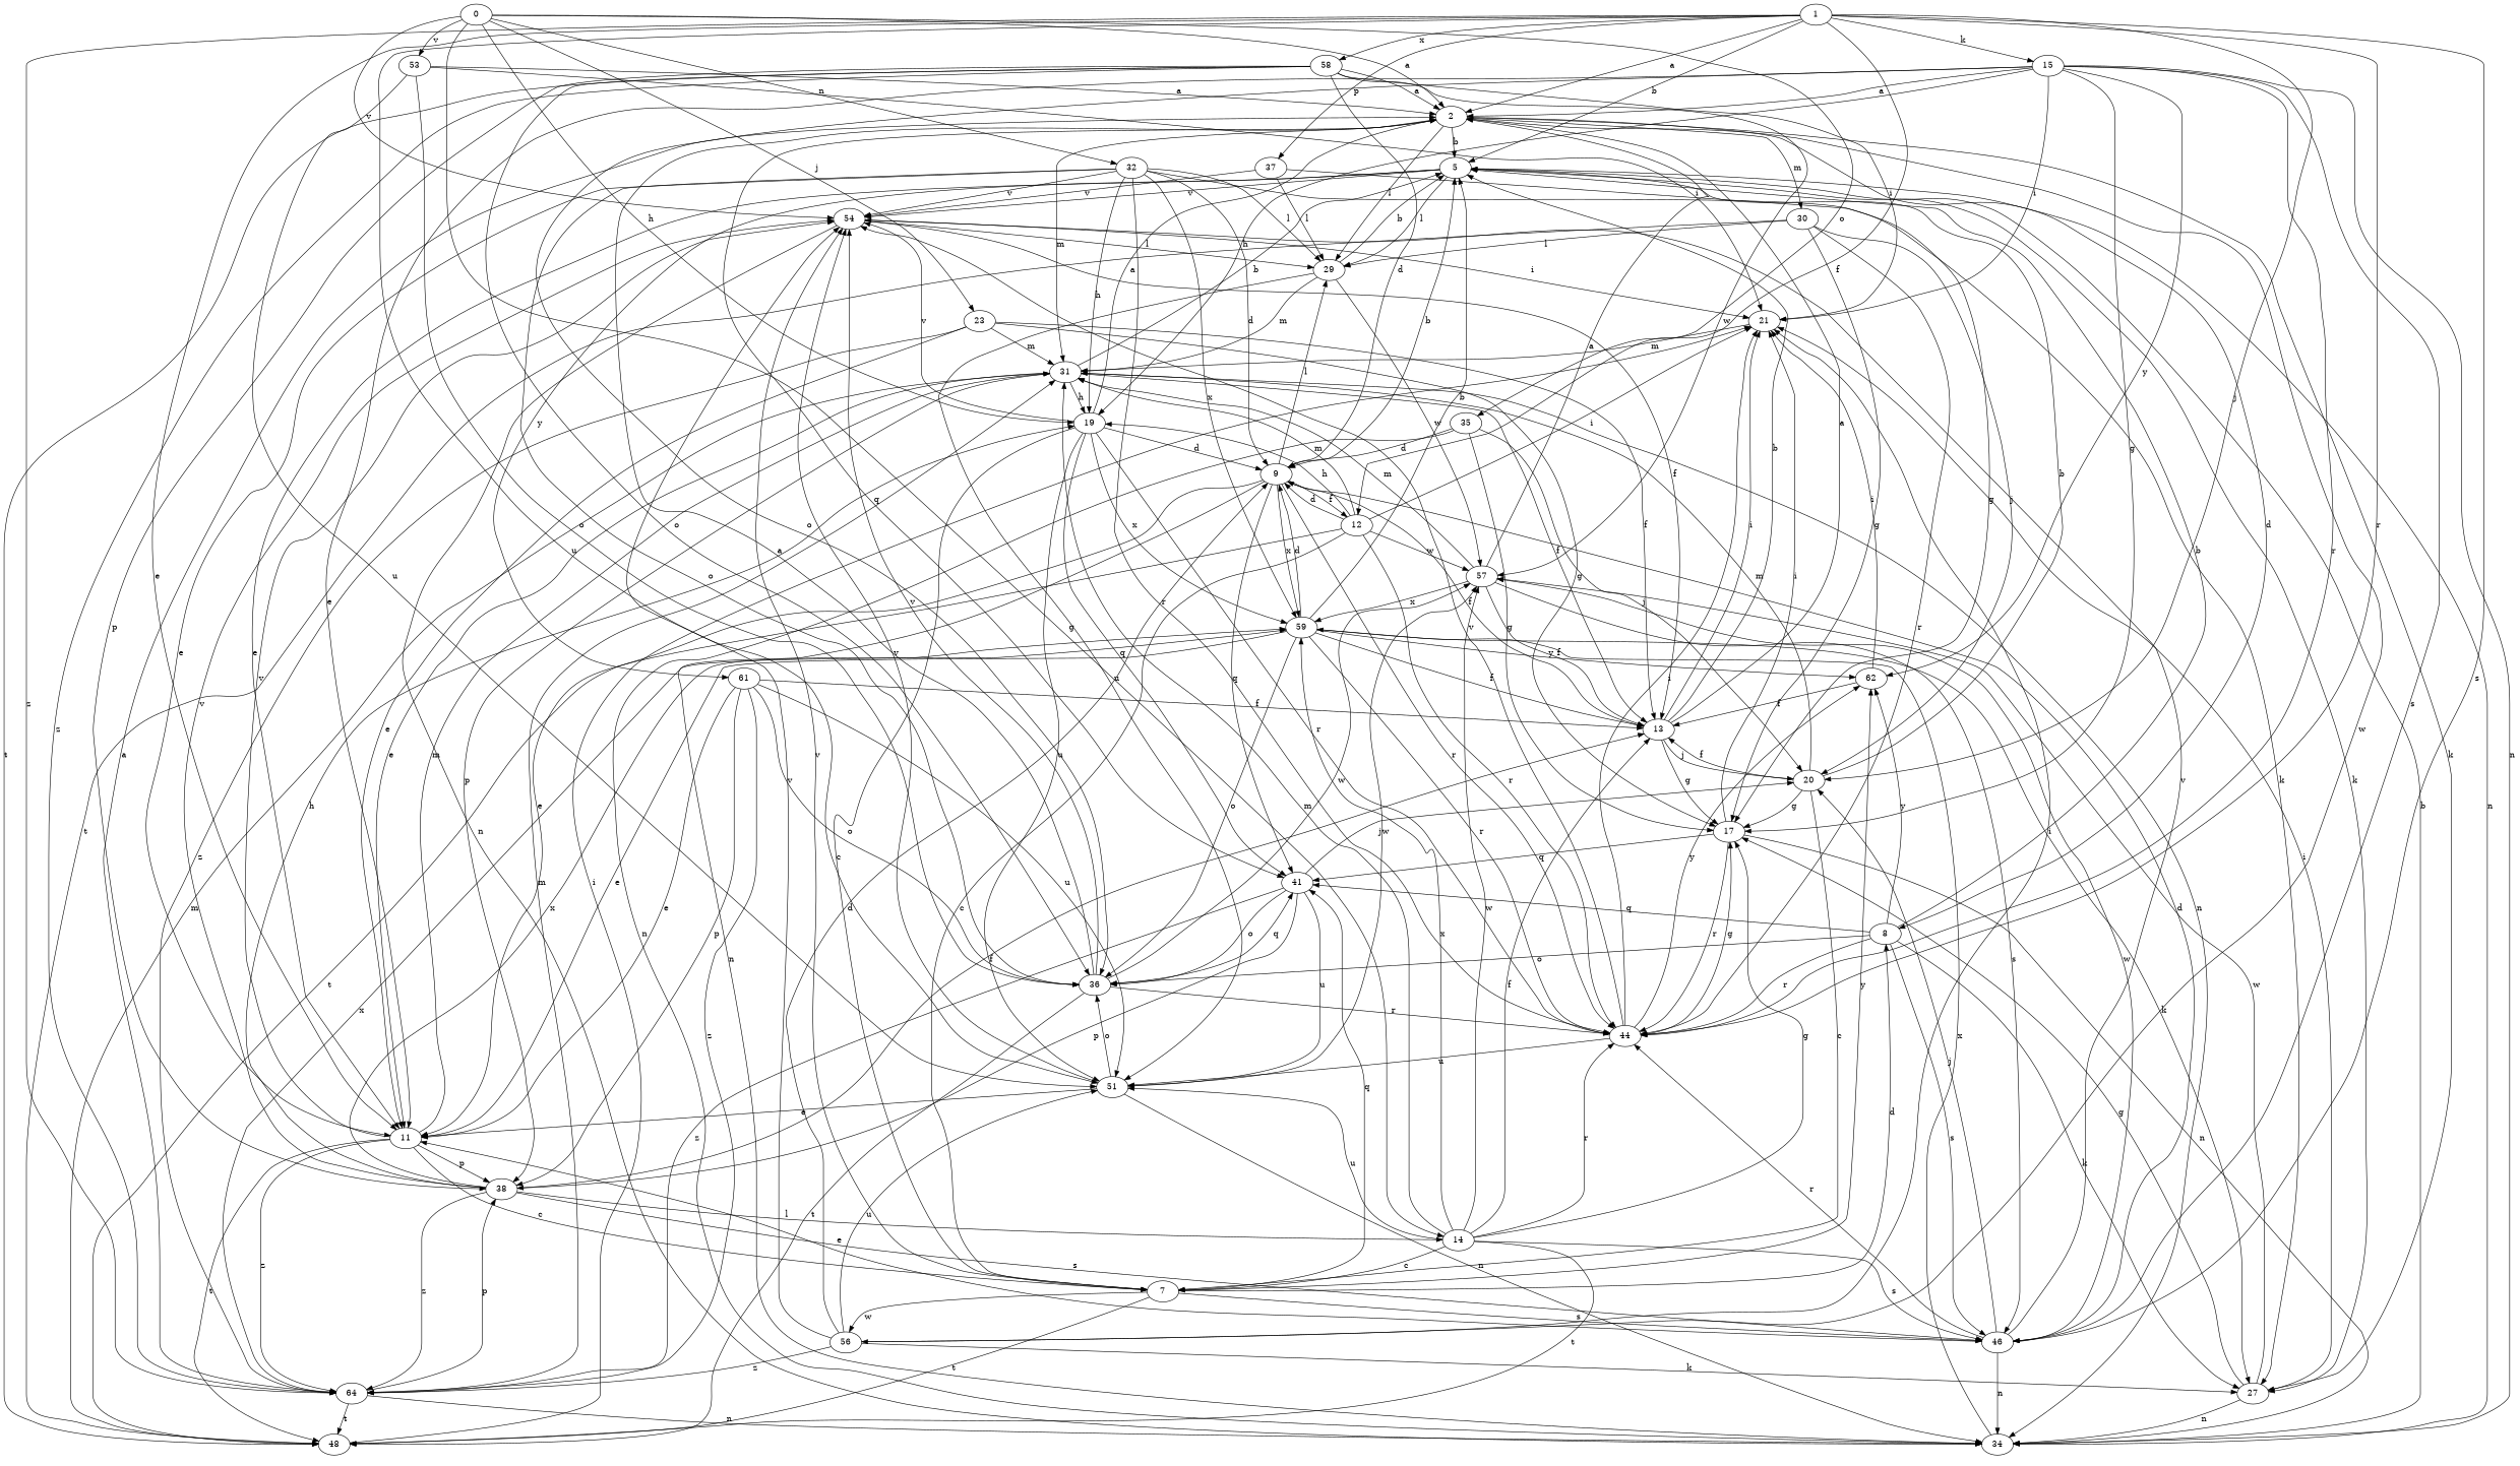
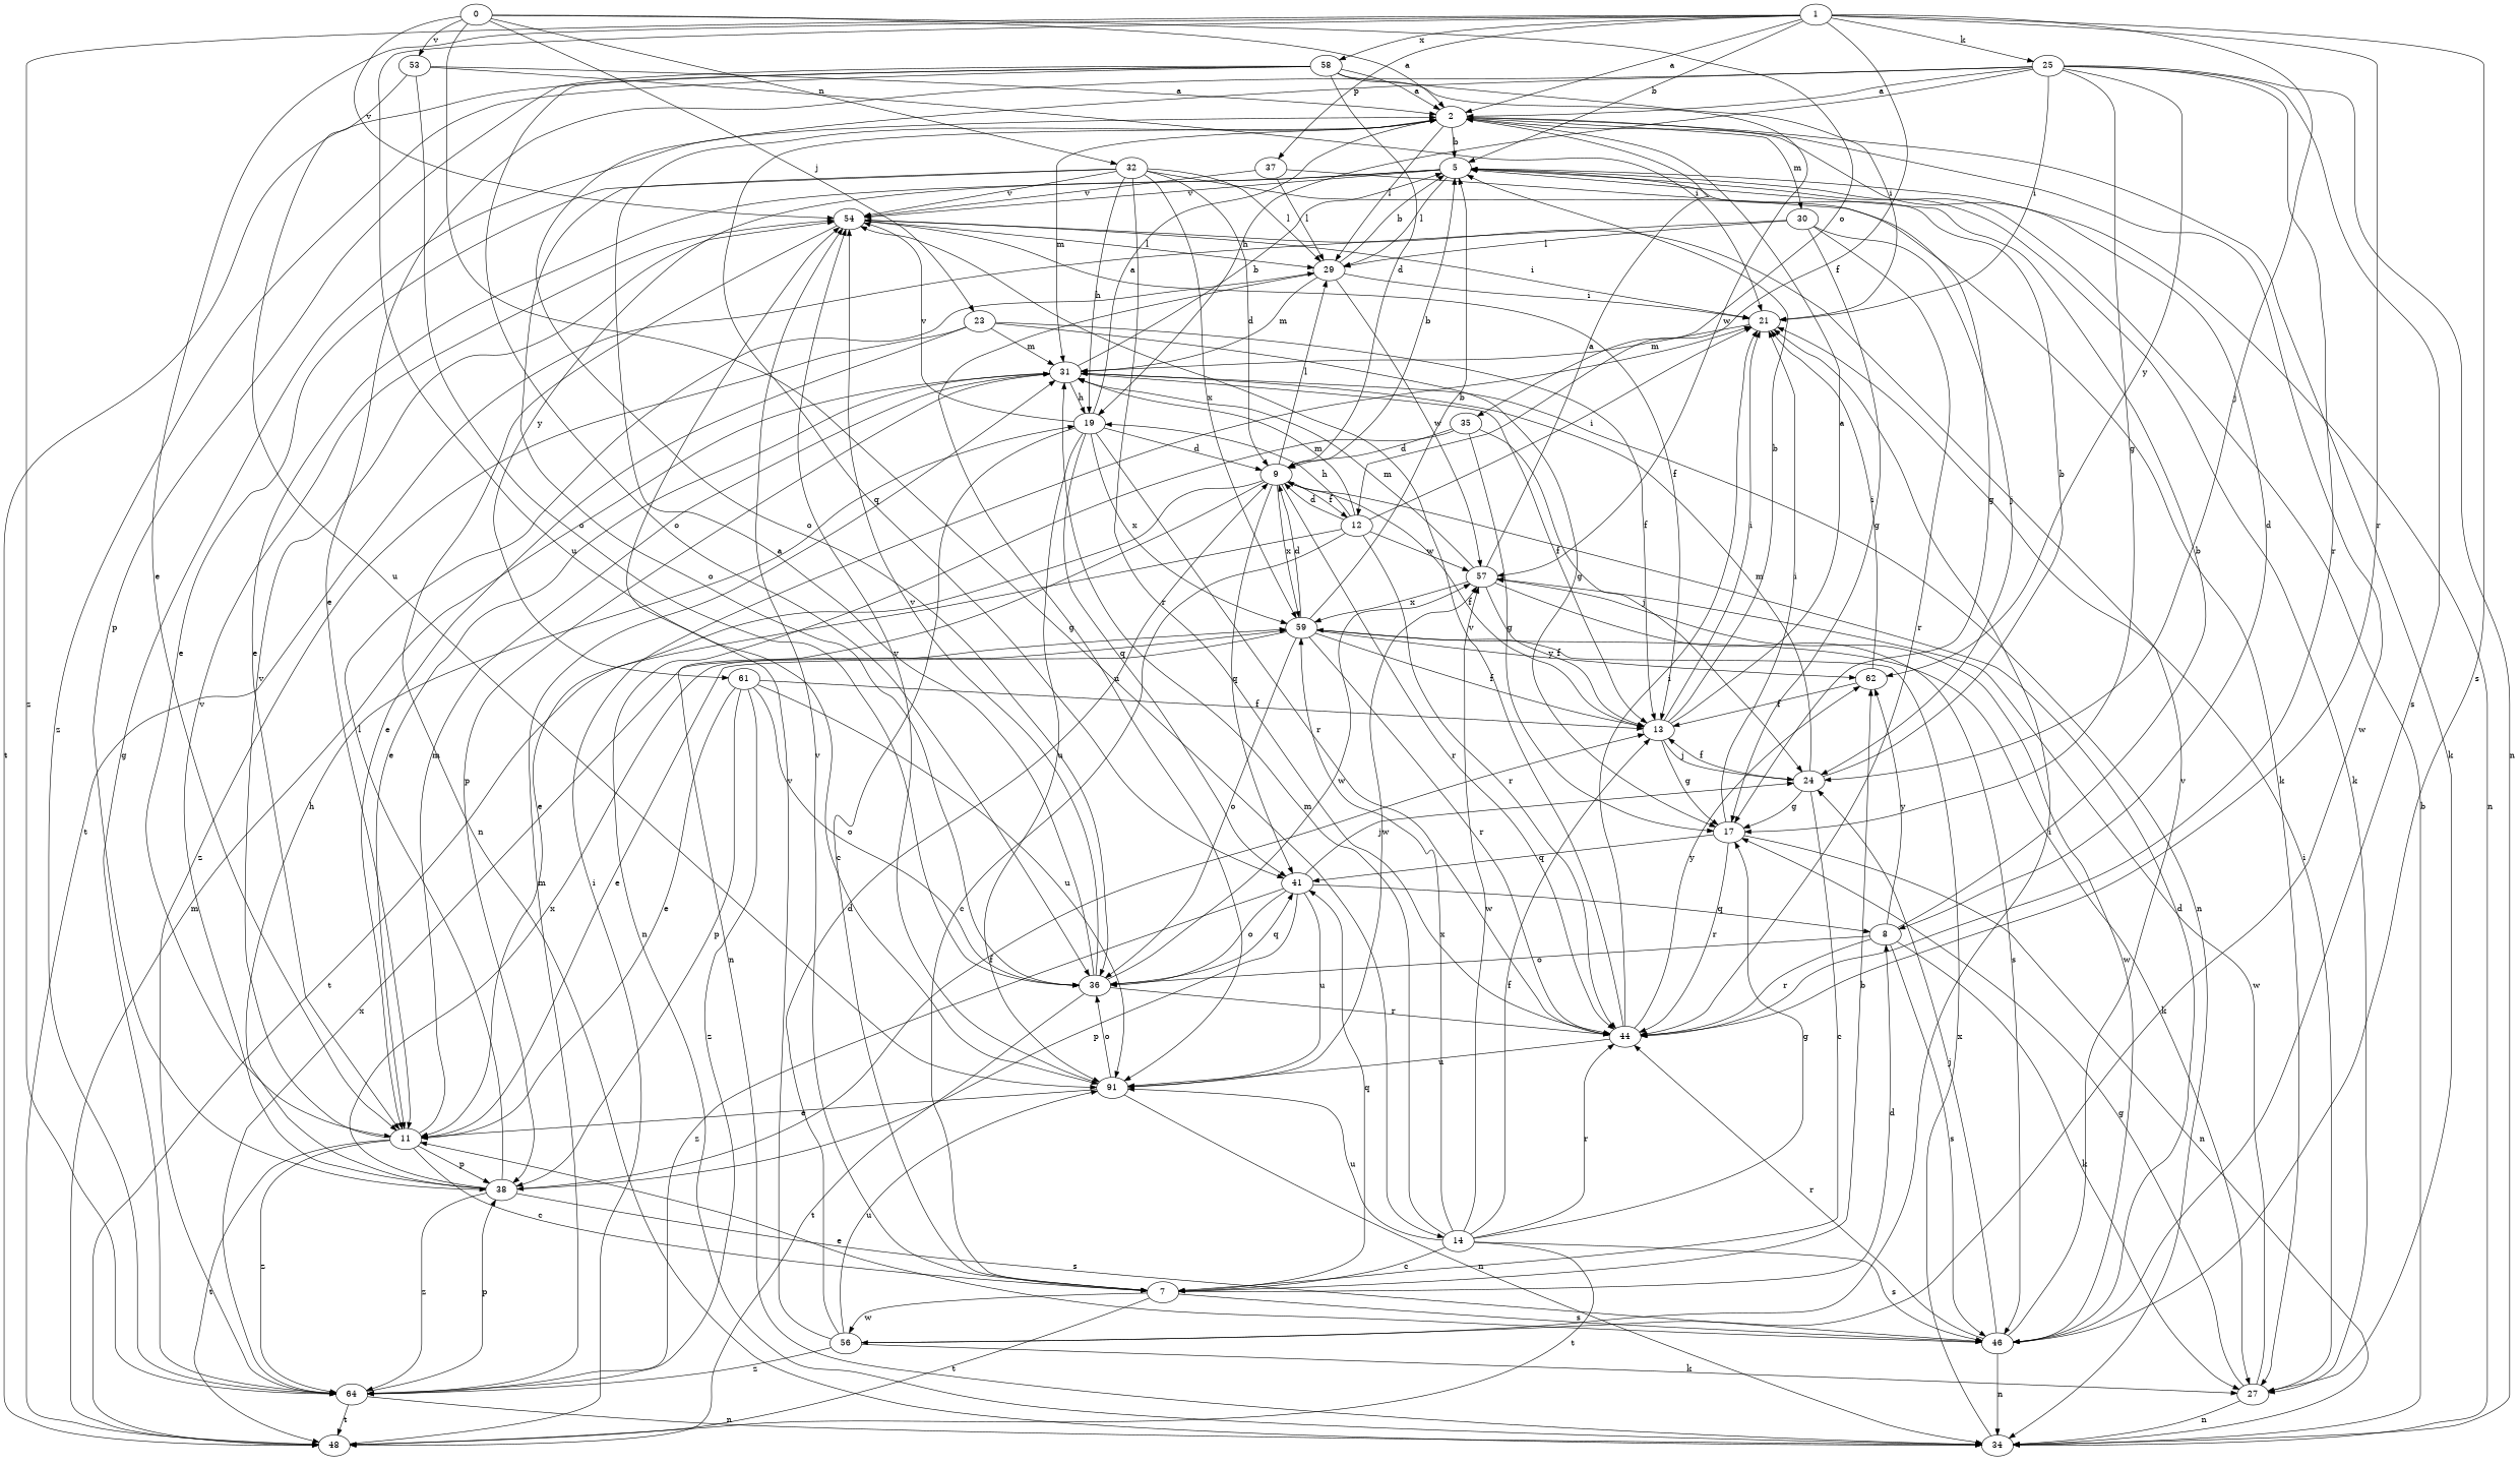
  strict digraph {
    0
    2
    14
    19
    23
    32
    35
    53
    54
    5
    8
    27
    29
    30
    31
    41
    56
    44
    46
-   51
+   51 [label=91]
    7
    48
    13
    59
    57
    17
    9
    11
    64
    36
-   24 [label=20]
+   24
    34
    21
    1
    12
-   25 [label=15]
+   25
    37
    58
    61
    38
    62
    0 -> 2 [label=a]
    0 -> 14 [label=g]
-   0 -> 19 [label=h]
    0 -> 23 [label=j]
    0 -> 32 [label=n]
    0 -> 35 [label=o]
    0 -> 53 [label=v]
    0 -> 54 [label=v]
    2 -> 5 [label=b]
    2 -> 8 [label=d]
    2 -> 27 [label=k]
    2 -> 29 [label=l]
    2 -> 30 [label=m]
    2 -> 31 [label=m]
    2 -> 41 [label=q]
    2 -> 56 [label=w]
    14 -> 31 [label=m]
    14 -> 44 [label=r]
    14 -> 46 [label=s]
    14 -> 51 [label=u]
    14 -> 7 [label=c]
    14 -> 48 [label=t]
    14 -> 13 [label=f]
    14 -> 59 [label=x]
    14 -> 57 [label=w]
    14 -> 17 [label=g]
    19 -> 2 [label=a]
    19 -> 54 [label=v]
    19 -> 41 [label=q]
    19 -> 44 [label=r]
    19 -> 51 [label=u]
    19 -> 7 [label=c]
    19 -> 59 [label=x]
    19 -> 9 [label=d]
    23 -> 31 [label=m]
    23 -> 13 [label=f]
    23 -> 17 [label=g]
    23 -> 11 [label=e]
    23 -> 64 [label=z]
    32 -> 19 [label=h]
    32 -> 54 [label=v]
    32 -> 27 [label=k]
    32 -> 29 [label=l]
    32 -> 44 [label=r]
    32 -> 59 [label=x]
    32 -> 9 [label=d]
    32 -> 11 [label=e]
    32 -> 36 [label=o]
    35 -> 17 [label=g]
    35 -> 9 [label=d]
    35 -> 24 [label=j]
    35 -> 34 [label=n]
    53 -> 2 [label=a]
    53 -> 51 [label=u]
    53 -> 36 [label=o]
    53 -> 21 [label=i]
    54 -> 29 [label=l]
    54 -> 13 [label=f]
    54 -> 34 [label=n]
    54 -> 21 [label=i]
    5 -> 54 [label=v]
    5 -> 27 [label=k]
    5 -> 29 [label=l]
    5 -> 11 [label=e]
    5 -> 34 [label=n]
    5 -> 61 [label=y]
    8 -> 5 [label=b]
    8 -> 27 [label=k]
-   8 -> 41 [label=q]
+   41 -> 8 [label=q]
    8 -> 44 [label=r]
    8 -> 46 [label=s]
    8 -> 36 [label=o]
    8 -> 62 [label=y]
    27 -> 57 [label=w]
    27 -> 17 [label=g]
    27 -> 34 [label=n]
    27 -> 21 [label=i]
    29 -> 5 [label=b]
    29 -> 31 [label=m]
    29 -> 51 [label=u]
    29 -> 57 [label=w]
+   29 -> 21 [label=i]
    30 -> 29 [label=l]
    30 -> 44 [label=r]
    30 -> 48 [label=t]
    30 -> 17 [label=g]
    30 -> 24 [label=j]
    31 -> 19 [label=h]
    31 -> 5 [label=b]
    31 -> 13 [label=f]
    31 -> 11 [label=e]
    31 -> 34 [label=n]
    31 -> 38 [label=p]
    41 -> 51 [label=u]
    41 -> 64 [label=z]
    41 -> 36 [label=o]
    41 -> 24 [label=j]
    41 -> 38 [label=p]
    56 -> 54 [label=v]
    56 -> 27 [label=k]
    56 -> 51 [label=u]
    56 -> 9 [label=d]
    56 -> 64 [label=z]
    56 -> 21 [label=i]
    44 -> 54 [label=v]
    44 -> 51 [label=u]
-   44 -> 17 [label=g]
    44 -> 21 [label=i]
    44 -> 62 [label=y]
    46 -> 54 [label=v]
    46 -> 44 [label=r]
    46 -> 57 [label=w]
    46 -> 9 [label=d]
    46 -> 11 [label=e]
    46 -> 24 [label=j]
    46 -> 34 [label=n]
    51 -> 54 [label=v]
    51 -> 57 [label=w]
    51 -> 11 [label=e]
    51 -> 36 [label=o]
    51 -> 34 [label=n]
    7 -> 54 [label=v]
    7 -> 8 [label=d]
    7 -> 41 [label=q]
    7 -> 56 [label=w]
    7 -> 46 [label=s]
    7 -> 48 [label=t]
-   7 -> 62 [label=y]
+   7 -> 62 [label=b]
    48 -> 31 [label=m]
    48 -> 21 [label=i]
    13 -> 2 [label=a]
    13 -> 5 [label=b]
    13 -> 17 [label=g]
    13 -> 24 [label=j]
    13 -> 21 [label=i]
    59 -> 5 [label=b]
    59 -> 27 [label=k]
    59 -> 44 [label=r]
    59 -> 13 [label=f]
    59 -> 9 [label=d]
    59 -> 11 [label=e]
    59 -> 36 [label=o]
    59 -> 62 [label=y]
    57 -> 2 [label=a]
    57 -> 31 [label=m]
    57 -> 46 [label=s]
    57 -> 13 [label=f]
    57 -> 59 [label=x]
    17 -> 41 [label=q]
    17 -> 44 [label=r]
    17 -> 34 [label=n]
    17 -> 21 [label=i]
    9 -> 5 [label=b]
    9 -> 29 [label=l]
    9 -> 41 [label=q]
    9 -> 44 [label=r]
    9 -> 13 [label=f]
    9 -> 59 [label=x]
    9 -> 11 [label=e]
    9 -> 34 [label=n]
    9 -> 12 [label=f]
    11 -> 54 [label=v]
    11 -> 31 [label=m]
    11 -> 7 [label=c]
    11 -> 48 [label=t]
    11 -> 64 [label=z]
    11 -> 38 [label=p]
-   64 -> 2 [label=a]
+   64 -> 2 [label=g]
    64 -> 31 [label=m]
    64 -> 48 [label=t]
    64 -> 59 [label=x]
    64 -> 34 [label=n]
    64 -> 38 [label=p]
    36 -> 2 [label=a]
    36 -> 54 [label=v]
    36 -> 41 [label=q]
    36 -> 44 [label=r]
    36 -> 48 [label=t]
    36 -> 57 [label=w]
    24 -> 5 [label=b]
    24 -> 31 [label=m]
    24 -> 7 [label=c]
    24 -> 13 [label=f]
    24 -> 17 [label=g]
    34 -> 5 [label=b]
    34 -> 59 [label=x]
    21 -> 31 [label=m]
    1 -> 2 [label=a]
    1 -> 5 [label=b]
    1 -> 44 [label=r]
    1 -> 46 [label=s]
    1 -> 51 [label=u]
    1 -> 11 [label=e]
    1 -> 64 [label=z]
    1 -> 24 [label=j]
    1 -> 12 [label=f]
    1 -> 25 [label=k]
    1 -> 37 [label=p]
    1 -> 58 [label=x]
    12 -> 19 [label=h]
    12 -> 31 [label=m]
    12 -> 44 [label=r]
    12 -> 7 [label=c]
    12 -> 48 [label=t]
    12 -> 57 [label=w]
    12 -> 9 [label=d]
    12 -> 21 [label=i]
    25 -> 2 [label=a]
    25 -> 19 [label=h]
    25 -> 44 [label=r]
    25 -> 46 [label=s]
    25 -> 17 [label=g]
    25 -> 11 [label=e]
    25 -> 36 [label=o]
    25 -> 34 [label=n]
    25 -> 21 [label=i]
    25 -> 62 [label=y]
    37 -> 54 [label=v]
    37 -> 29 [label=l]
    37 -> 17 [label=g]
    58 -> 2 [label=a]
    58 -> 48 [label=t]
    58 -> 57 [label=w]
    58 -> 9 [label=d]
    58 -> 64 [label=z]
    58 -> 36 [label=o]
    58 -> 21 [label=i]
    58 -> 38 [label=p]
    61 -> 51 [label=u]
    61 -> 13 [label=f]
    61 -> 11 [label=e]
    61 -> 64 [label=z]
    61 -> 36 [label=o]
    61 -> 38 [label=p]
    38 -> 19 [label=h]
    38 -> 54 [label=v]
-   38 -> 14 [label=l]
+   38 -> 29 [label=l]
    38 -> 46 [label=s]
    38 -> 13 [label=f]
    38 -> 59 [label=x]
    38 -> 64 [label=z]
    62 -> 13 [label=f]
    62 -> 21 [label=i]
  }
